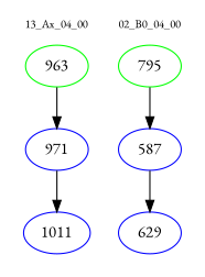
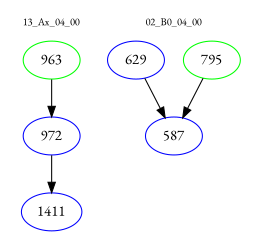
  digraph {
    fontname="EB Garamond"
    node [color=blue fontname="EB Garamond"]
    edge [color=black fontname="EB Garamond"]
    n1 [color=green label=963]
-   n2 [label=971]
-   n3 [label=1011]
+   n2 [label=972]
+   n3 [label=1411]
    n4 [color=green label=795]
    n5 [label=587]
    n6 [label=629]
    subgraph cluster_1 {
      color=white
      fontsize=10
      label="13_Ax_04_00"
      n1
      n2
      n3
    }
    subgraph cluster_2 {
      color=white
      fontsize=10
      label="02_B0_04_00"
      n4
      n5
      n6
    }
    n1 -> n2
    n2 -> n3
    n4 -> n5
-   n5 -> n6
+   n6 -> n5
  }
